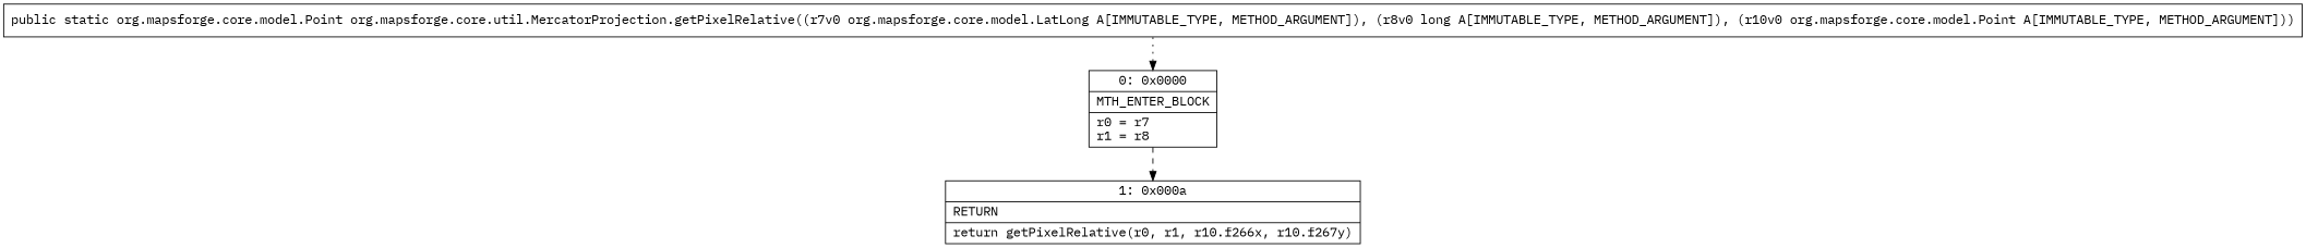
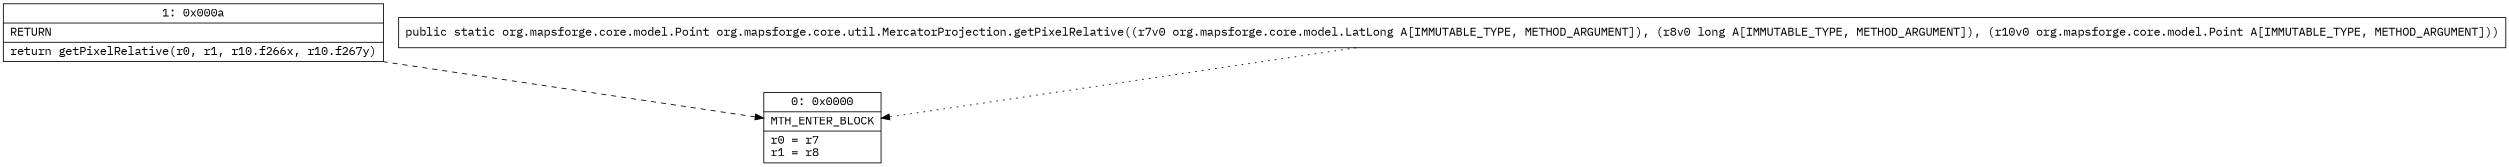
  digraph {
    fontname="IBM Plex Mono"
    node [shape=record fontname="IBM Plex Mono"]
    edge [fontname="IBM Plex Mono"]
    n1 [label="{0\:\ 0x0000|MTH_ENTER_BLOCK\l|r0 = r7\lr1 = r8\l}"]
    n2 [label="{1\:\ 0x000a|RETURN\l|return getPixelRelative(r0, r1, r10.f266x, r10.f267y)\l}"]
    n3 [label="{public static org.mapsforge.core.model.Point org.mapsforge.core.util.MercatorProjection.getPixelRelative((r7v0 org.mapsforge.core.model.LatLong A[IMMUTABLE_TYPE, METHOD_ARGUMENT]), (r8v0 long A[IMMUTABLE_TYPE, METHOD_ARGUMENT]), (r10v0 org.mapsforge.core.model.Point A[IMMUTABLE_TYPE, METHOD_ARGUMENT])) }"]
-   n1 -> n2 [style=dashed]
+   n2 -> n1 [style=dashed]
    n3 -> n1 [style=dotted]
  }
